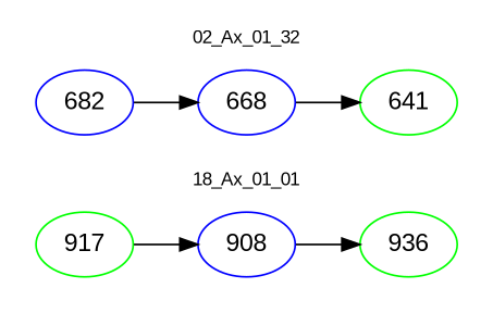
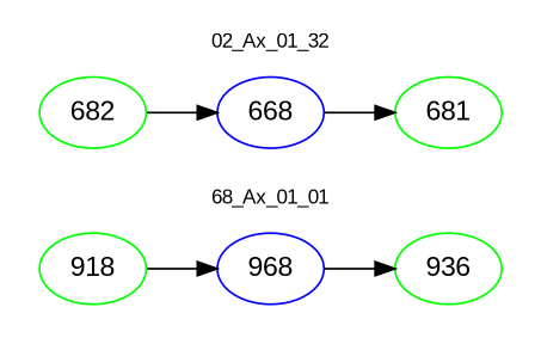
  digraph {
    fontname="Liberation Sans"
    rankdir=LR
    node [color=green fontname="Liberation Sans"]
    edge [color=black fontname="Liberation Sans"]
-   n1 [label=917]
-   n2 [color=blue label=908]
+   n1 [label=918]
+   n2 [color=blue label=968]
    n3 [label=936]
-   n4 [color=blue label=682]
+   n4 [label=682]
    n5 [color=blue label=668]
-   n6 [label=641]
+   n6 [label=681]
    subgraph cluster_1 {
      color=white
      fontsize=10
-     label="18_Ax_01_01"
+     label="68_Ax_01_01"
      n1
      n2
      n3
    }
    subgraph cluster_2 {
      color=white
      fontsize=10
      label="02_Ax_01_32"
      n4
      n5
      n6
    }
    n1 -> n2
    n2 -> n3
    n4 -> n5
    n5 -> n6
  }
